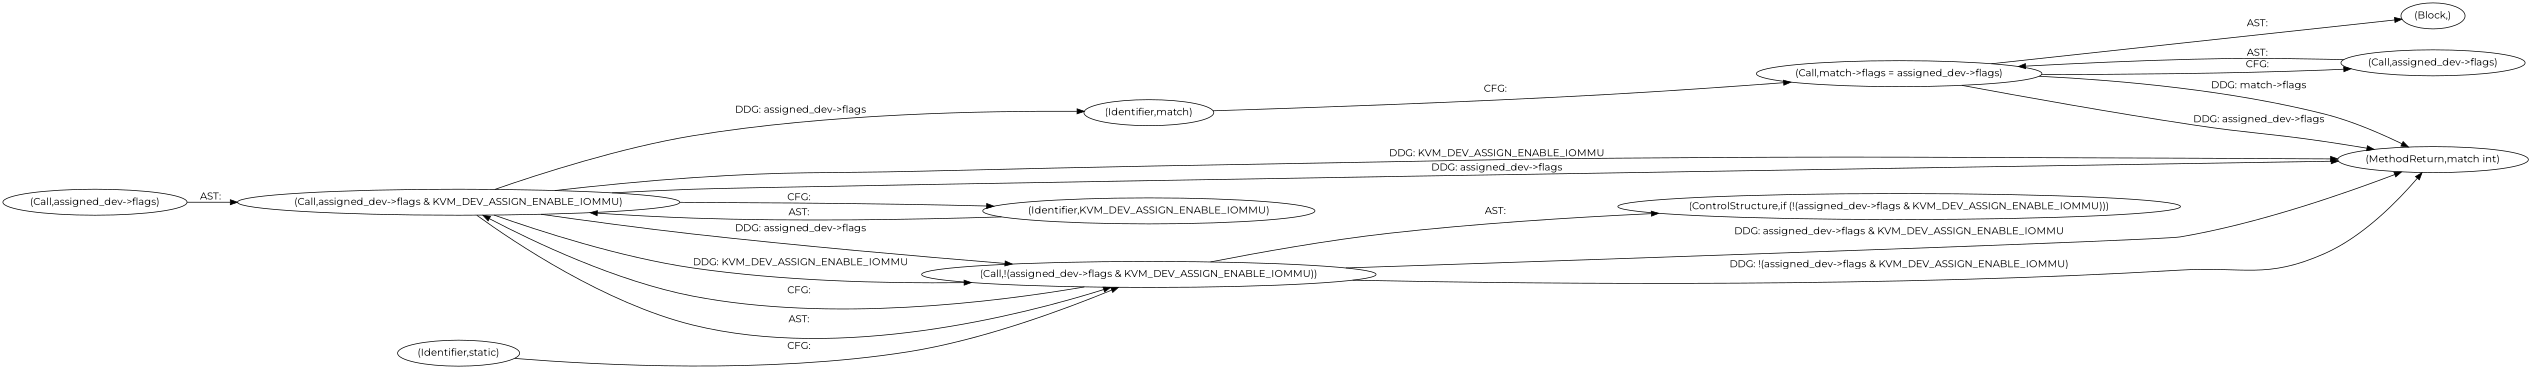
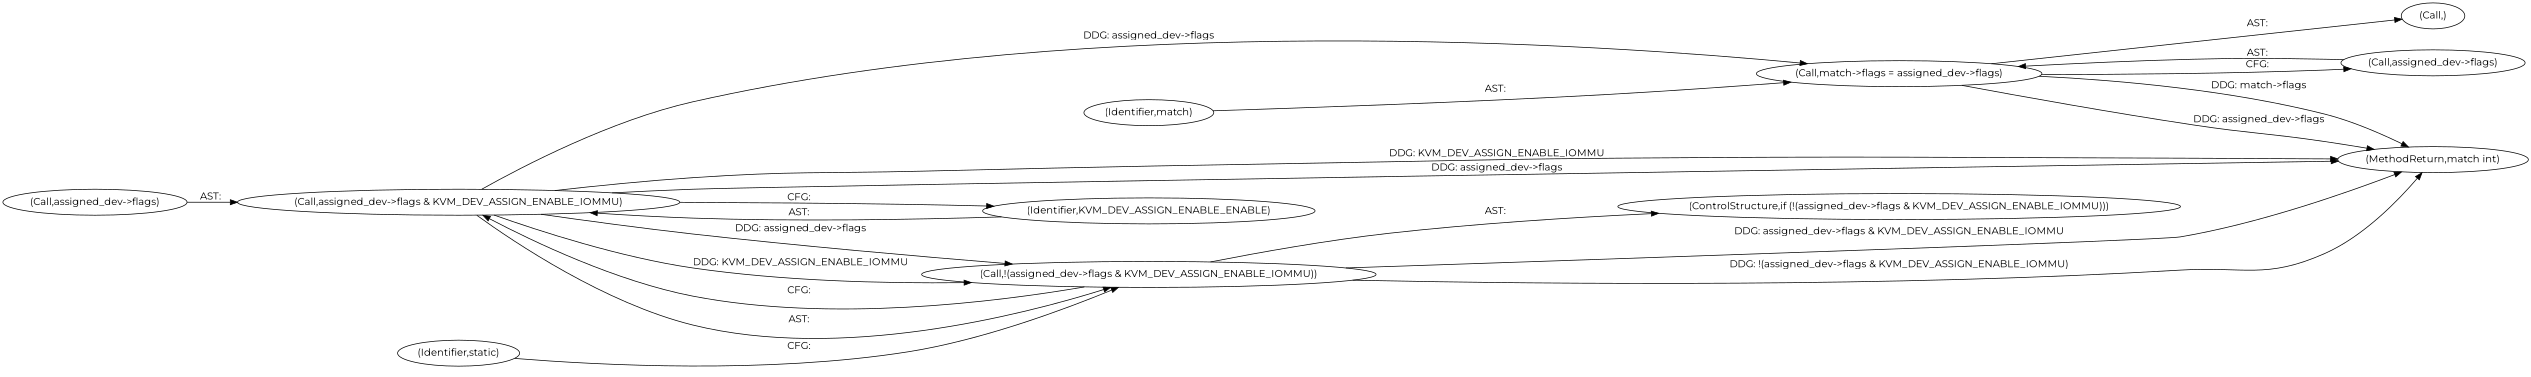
  digraph {
    fontname=Montserrat
    rankdir=LR
    node [fontname=Montserrat]
    edge [fontname=Montserrat]
    n1 [label="(Call,assigned_dev->flags & KVM_DEV_ASSIGN_ENABLE_IOMMU)"]
    n2 [label="(Call,!(assigned_dev->flags & KVM_DEV_ASSIGN_ENABLE_IOMMU))"]
    n3 [label="(Call,match->flags = assigned_dev->flags)"]
    n4 [label="(MethodReturn,match int)"]
-   n5 [label="(Identifier,KVM_DEV_ASSIGN_ENABLE_IOMMU)"]
+   n5 [label="(Identifier,KVM_DEV_ASSIGN_ENABLE_ENABLE)"]
    n6 [label="(ControlStructure,if (!(assigned_dev->flags & KVM_DEV_ASSIGN_ENABLE_IOMMU)))"]
    n7 [label="(Call,assigned_dev->flags)"]
-   n8 [label="(Block,)"]
+   n8 [label="(Call,)"]
    n9 [label="(Call,assigned_dev->flags)"]
    n10 [label="(Identifier,static)"]
    n11 [label="(Identifier,match)"]
    n1 -> n2 [label="AST: "]
    n1 -> n2 [label="DDG: assigned_dev->flags"]
    n1 -> n2 [label="DDG: KVM_DEV_ASSIGN_ENABLE_IOMMU"]
-   n1 -> n11 [label="DDG: assigned_dev->flags"]
+   n1 -> n3 [label="DDG: assigned_dev->flags"]
    n1 -> n4 [label="DDG: assigned_dev->flags"]
    n1 -> n4 [label="DDG: KVM_DEV_ASSIGN_ENABLE_IOMMU"]
    n1 -> n5 [label="CFG: "]
    n2 -> n1 [label="CFG: "]
    n2 -> n4 [label="DDG: !(assigned_dev->flags & KVM_DEV_ASSIGN_ENABLE_IOMMU)"]
    n2 -> n4 [label="DDG: assigned_dev->flags & KVM_DEV_ASSIGN_ENABLE_IOMMU"]
    n2 -> n6 [label="AST: "]
    n3 -> n4 [label="DDG: assigned_dev->flags"]
    n3 -> n4 [label="DDG: match->flags"]
    n3 -> n7 [label="CFG: "]
    n3 -> n8 [label="AST: "]
    n5 -> n1 [label="AST: "]
    n7 -> n3 [label="AST: "]
    n9 -> n1 [label="AST: "]
    n10 -> n2 [label="CFG: "]
-   n11 -> n3 [label="CFG: "]
+   n11 -> n3 [label="AST: "]
  }
